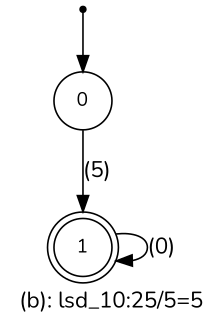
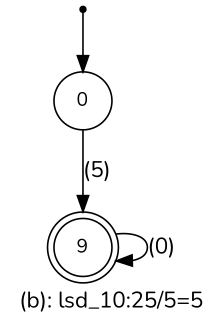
  digraph {
    label="(b): lsd_10:25/5=5"
    rankdir=TB
    fontname=Nunito
    node [fontsize=12 fontname=Nunito]
    edge [fontname=Nunito]
    n1 [label=0 shape=circle]
-   n2 [label=1 shape=doublecircle]
+   n2 [label=9 shape=doublecircle]
    n3 [label=1 shape=point]
    n1 -> n2 [label="(5)"]
    n2 -> n2 [label="(0)"]
    n3 -> n1
  }
